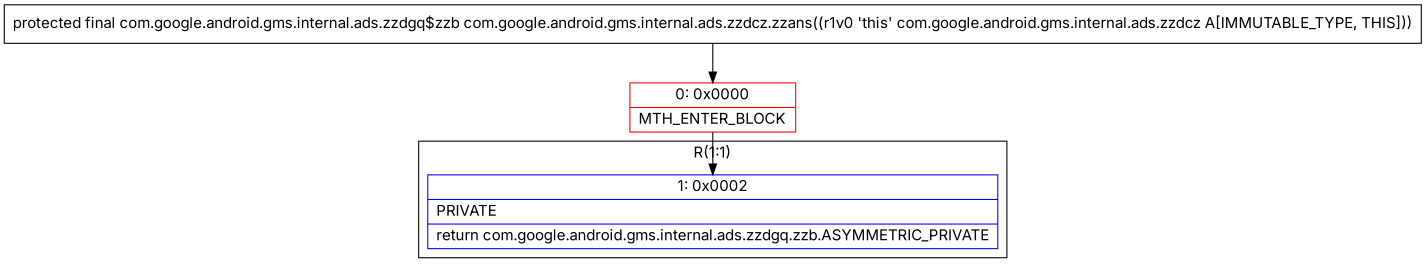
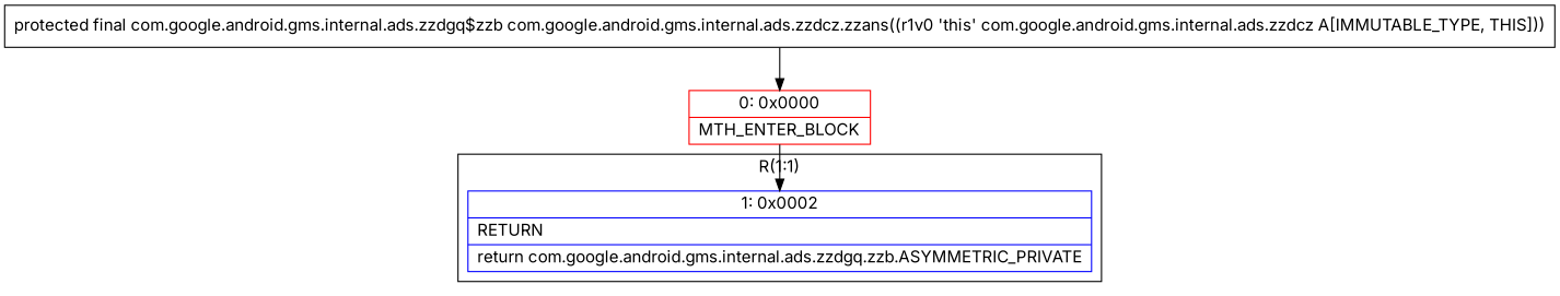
  digraph {
    fontname=Inter
    node [shape=record fontname=Inter]
    edge [fontname=Inter]
-   n1 [color=blue label="{1\:\ 0x0002|PRIVATE\l|return com.google.android.gms.internal.ads.zzdgq.zzb.ASYMMETRIC_PRIVATE\l}"]
+   n1 [color=blue label="{1\:\ 0x0002|RETURN\l|return com.google.android.gms.internal.ads.zzdgq.zzb.ASYMMETRIC_PRIVATE\l}"]
    n2 [color=red label="{0\:\ 0x0000|MTH_ENTER_BLOCK\l}"]
    n3 [label="{protected final com.google.android.gms.internal.ads.zzdgq$zzb com.google.android.gms.internal.ads.zzdcz.zzans((r1v0 'this' com.google.android.gms.internal.ads.zzdcz A[IMMUTABLE_TYPE, THIS])) }"]
    subgraph cluster_1 {
      label="R(1:1)"
      n1
    }
    n2 -> n1
    n3 -> n2
  }
